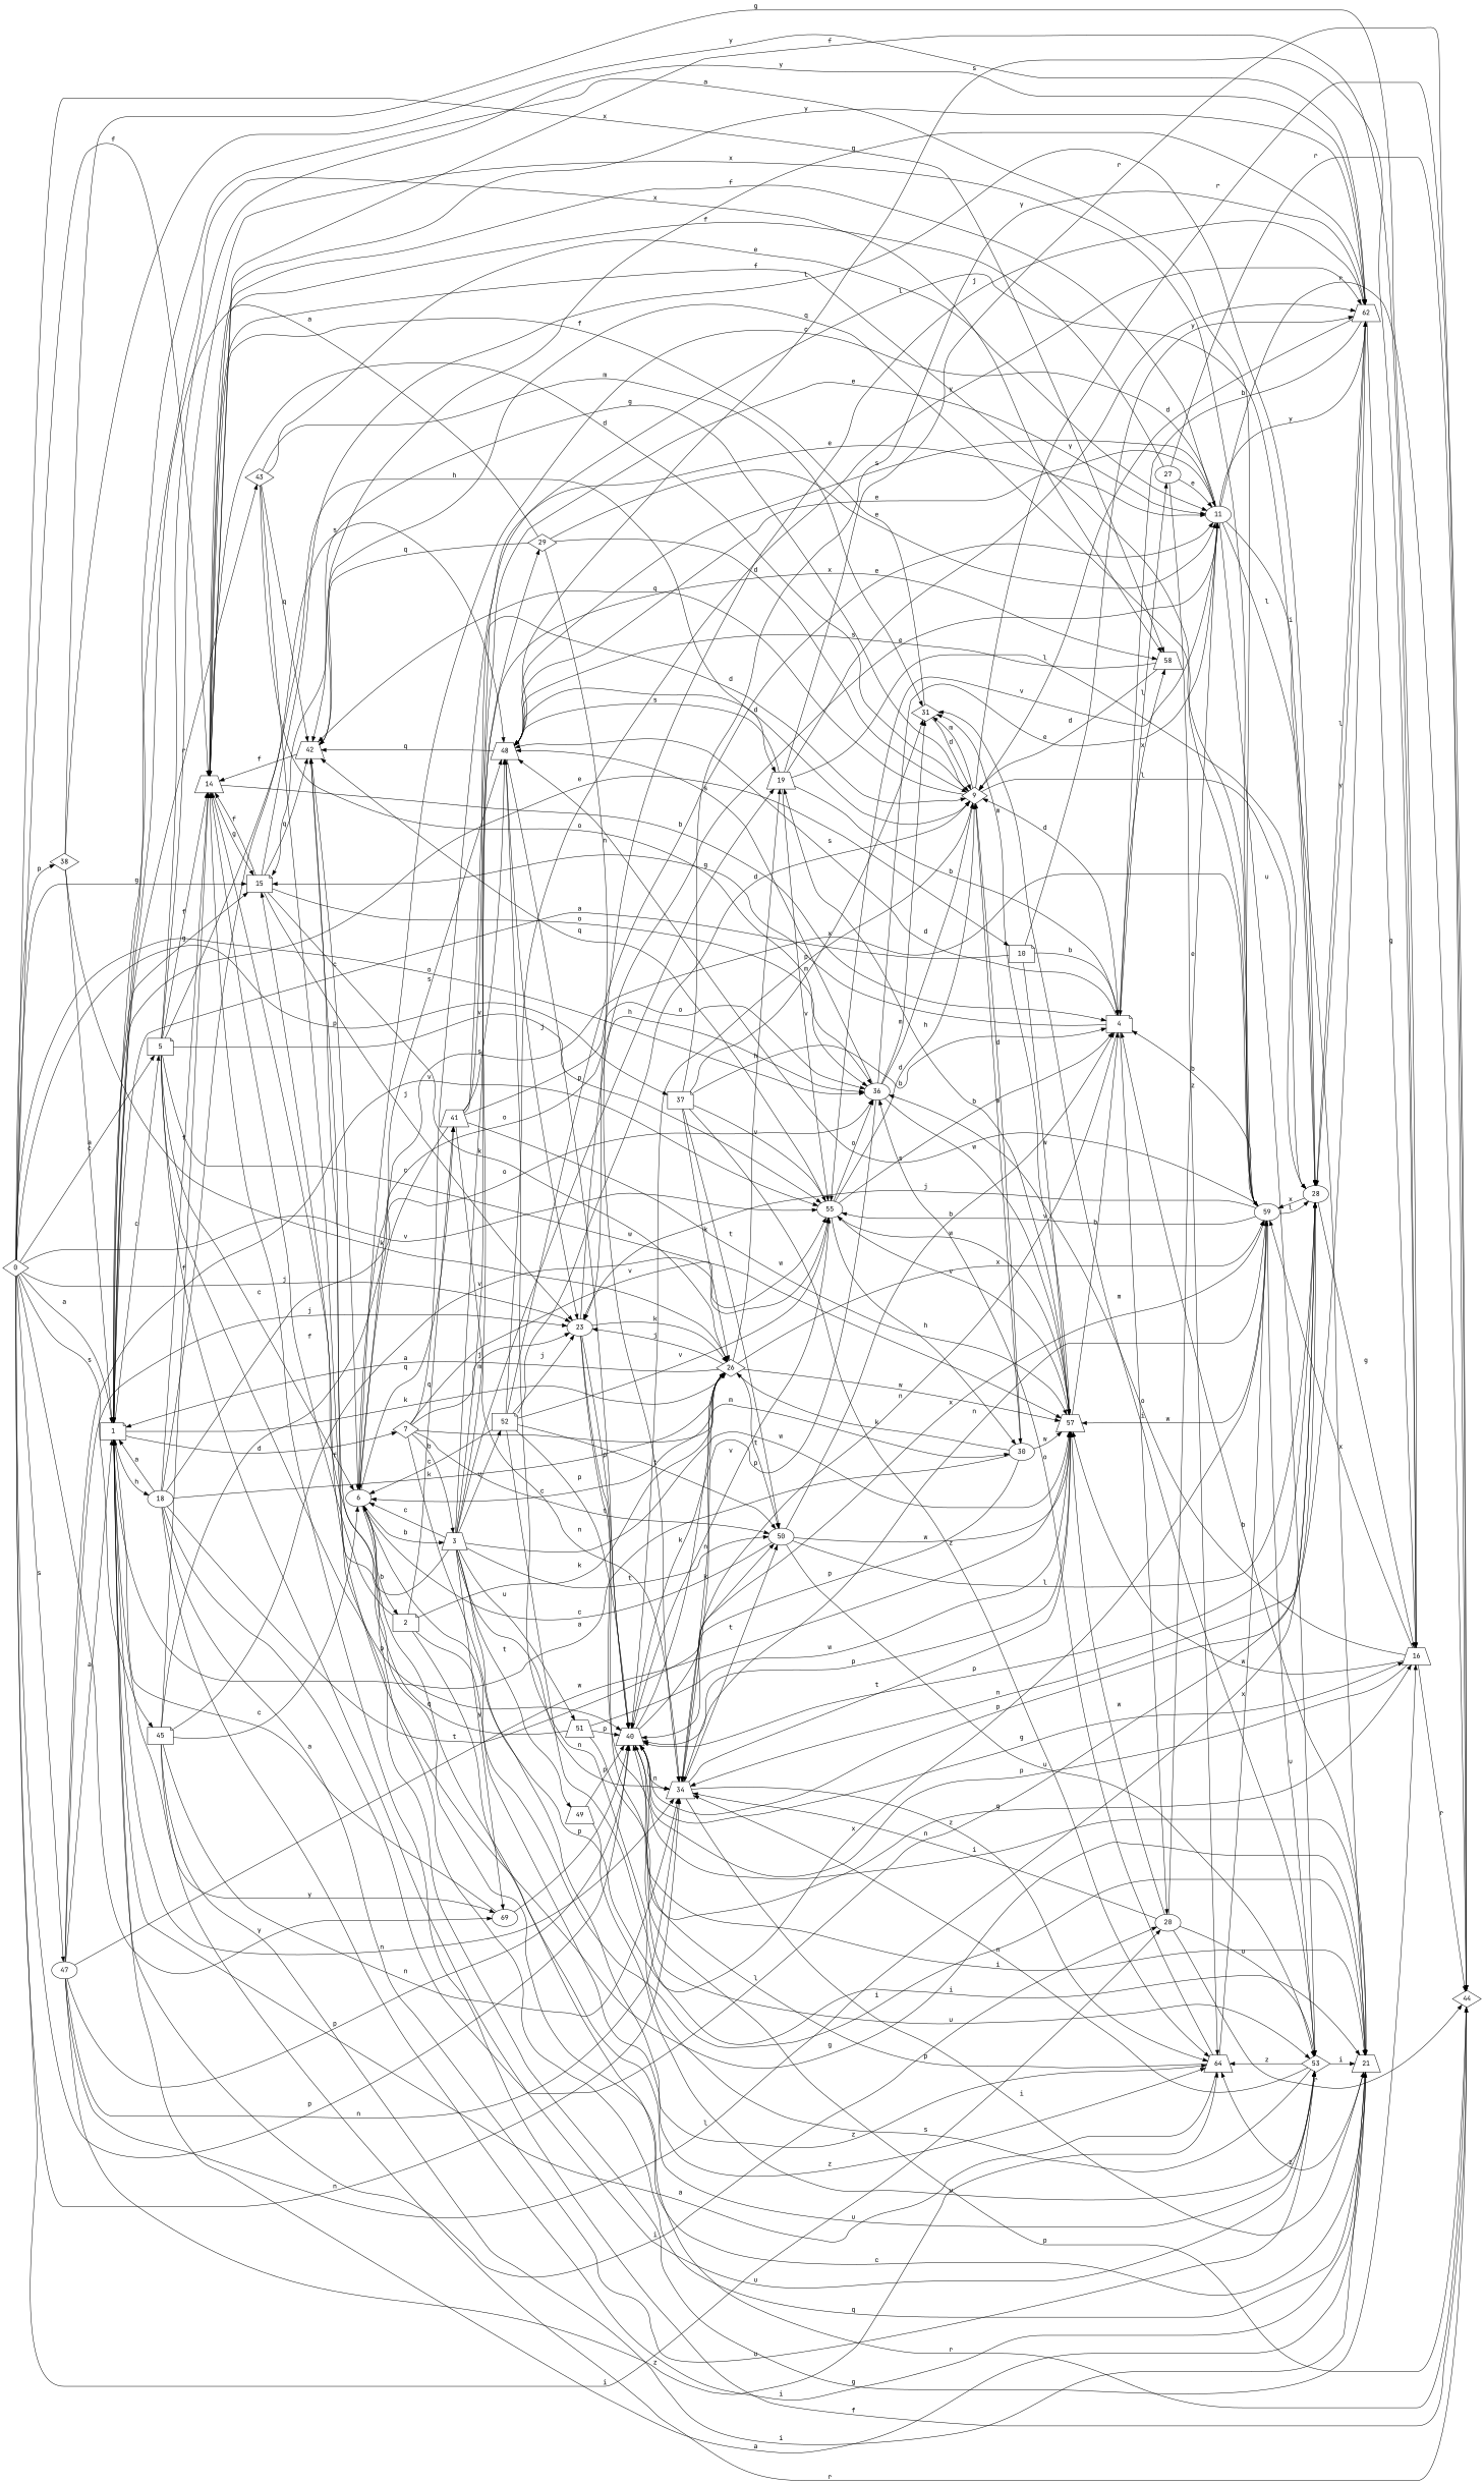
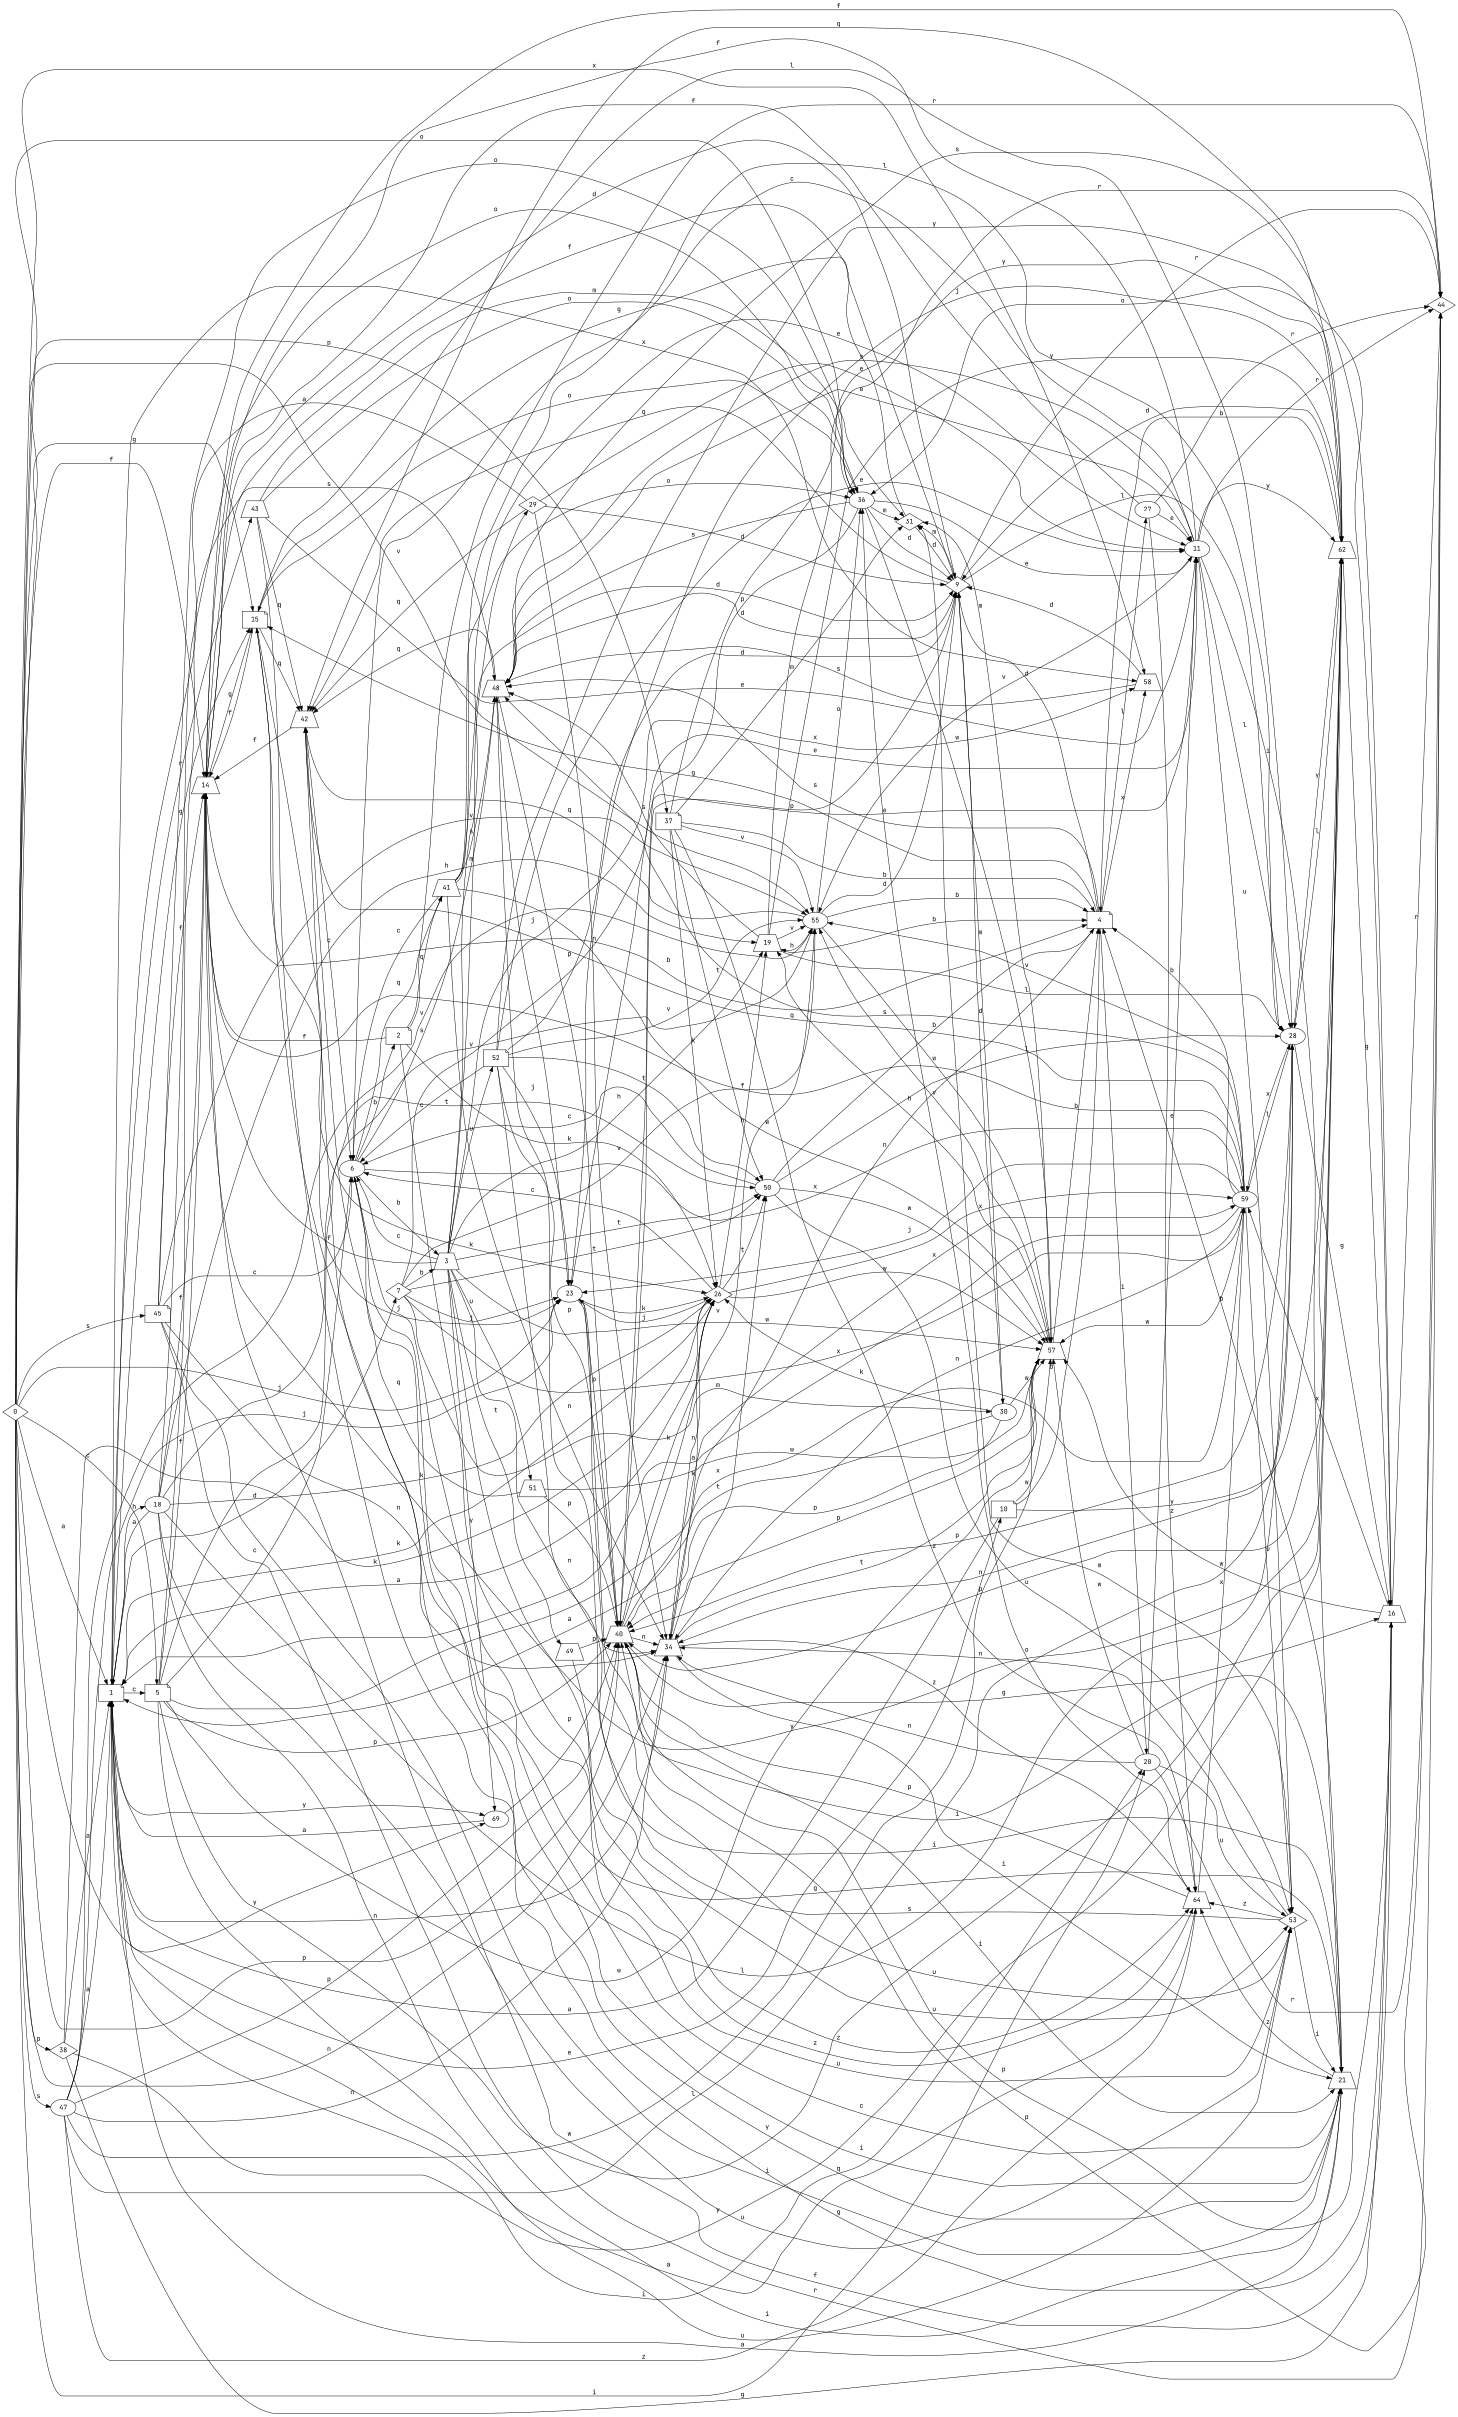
  strict digraph {
    fontname="JetBrains Mono"
    rankdir=LR
    node [fontname="JetBrains Mono" shape=trapezium]
    edge [fontname="JetBrains Mono"]
    0 [shape=diamond]
    1 [shape=note]
    5 [shape=note]
    14
    15 [shape=note]
    20 [shape=ellipse]
    23 [shape=ellipse]
    34
    36 [shape=ellipse]
    37 [shape=note]
    38 [shape=diamond]
    40
    45 [shape=note]
    47 [shape=ellipse]
    55 [shape=ellipse]
    58
    n17 [label=69 shape=ellipse]
    7 [shape=diamond]
    10 [shape=note]
    18 [shape=ellipse]
    26 [shape=diamond]
-   43 [shape=diamond]
+   43
    6 [shape=ellipse]
    57
    48
    53 [shape=diamond]
    59 [shape=ellipse]
    62
    4 [shape=note]
    9 [shape=diamond]
    28 [shape=ellipse]
    42
    44 [shape=diamond]
    11 [shape=ellipse]
    21
    64
    50 [shape=ellipse]
    31 [shape=diamond]
    16
    19
    3
    30 [shape=ellipse]
    2 [shape=note]
    41
    29 [shape=diamond]
    49
    51
    52 [shape=note]
    27 [shape=ellipse]
    0 -> 1 [label=a]
    0 -> 5 [label=c]
    0 -> 14 [label=f]
    0 -> 15 [label=g]
    0 -> 20 [label=i]
    0 -> 23 [label=j]
    0 -> 34 [label=n]
    0 -> 36 [label=o]
    0 -> 37 [label=p]
    0 -> 38 [label=p]
    0 -> 40 [label=p]
    0 -> 45 [label=s]
    0 -> 47 [label=s]
    0 -> 55 [label=v]
    0 -> 58 [label=x]
    0 -> n17 [label=y]
    1 -> 5 [label=c]
    1 -> 15 [label=g]
    1 -> 20 [label=i]
    1 -> 34 [label=n]
    1 -> 58 [label=x]
    1 -> n17 [label=y]
    1 -> 7 [label=d]
    1 -> 10 [label=e]
    1 -> 18 [label=h]
    1 -> 26 [label=k]
    1 -> 43 [label=r]
    5 -> 14 [label=f]
    5 -> 40 [label=p]
    5 -> 55 [label=v]
    5 -> 6 [label=c]
    5 -> 57 [label=w]
    5 -> 48 [label=s]
    5 -> 53 [label=u]
    5 -> 59 [label=x]
    5 -> 62 [label=y]
    14 -> 15 [label=g]
    14 -> 62 [label=y]
    14 -> 4 [label=b]
    14 -> 9 [label=d]
    15 -> 14 [label=f]
    15 -> 23 [label=j]
    15 -> 36 [label=o]
    15 -> 26 [label=k]
    15 -> 28 [label=l]
    15 -> 42 [label=q]
    20 -> 34 [label=n]
    20 -> 57 [label=w]
    20 -> 53 [label=u]
    20 -> 44 [label=r]
    20 -> 11 [label=e]
    23 -> 40 [label=p]
    23 -> 26 [label=k]
    23 -> 53 [label=u]
    23 -> 11 [label=e]
    23 -> 21 [label=i]
    34 -> 26 [label=k]
    34 -> 57 [label=t]
    34 -> 21 [label=i]
    34 -> 64 [label=z]
    34 -> 50 [label=t]
    36 -> 40 [label=p]
    36 -> 57 [label=w]
    36 -> 48 [label=s]
    36 -> 9 [label=d]
    36 -> 11 [label=e]
    36 -> 31 [label=m]
    37 -> 55 [label=v]
    37 -> 26 [label=k]
    37 -> 62 [label=y]
    37 -> 4 [label=b]
    37 -> 64 [label=z]
    37 -> 50 [label=t]
    37 -> 31 [label=m]
    38 -> 1 [label=a]
    38 -> 26 [label=k]
    38 -> 62 [label=y]
    38 -> 16 [label=g]
    40 -> 34 [label=n]
    40 -> 55 [label=v]
    40 -> 26 [label=k]
    40 -> 59 [label=x]
    40 -> 21 [label=i]
    40 -> 16 [label=g]
    45 -> 14 [label=f]
    45 -> 34 [label=n]
    45 -> 36 [label=o]
    45 -> 55 [label=v]
    45 -> 6 [label=c]
    45 -> 44 [label=r]
    45 -> 21 [label=i]
    47 -> 1 [label=a]
    47 -> 23 [label=j]
    47 -> 34 [label=n]
    47 -> 40 [label=p]
    47 -> 55 [label=v]
    47 -> 57 [label=w]
    47 -> 28 [label=l]
    47 -> 64 [label=z]
    55 -> 36 [label=o]
    55 -> 57 [label=w]
    55 -> 4 [label=b]
    55 -> 9 [label=d]
    55 -> 42 [label=q]
-   55 -> 30 [label=h]
+   55 -> 19 [label=h]
    58 -> 48 [label=s]
    58 -> 9 [label=d]
    n17 -> 1 [label=a]
    n17 -> 40 [label=p]
    7 -> 23 [label=j]
    7 -> 55 [label=v]
    7 -> 59 [label=x]
    7 -> 11 [label=e]
    7 -> 50 [label=t]
    7 -> 3 [label=b]
    7 -> 30 [label=m]
    10 -> 1 [label=a]
    10 -> 57 [label=w]
    10 -> 62 [label=y]
    10 -> 4 [label=b]
    18 -> 1 [label=a]
    18 -> 14 [label=f]
    18 -> 36 [label=o]
    18 -> 26 [label=k]
    18 -> 53 [label=u]
    18 -> 28 [label=l]
    18 -> 21 [label=i]
    18 -> 50 [label=t]
    18 -> 19 [label=h]
    26 -> 1 [label=a]
    26 -> 23 [label=j]
    26 -> 34 [label=n]
    26 -> 6 [label=c]
    26 -> 57 [label=w]
    26 -> 59 [label=x]
    26 -> 50 [label=t]
    26 -> 19 [label=h]
    43 -> 36 [label=o]
    43 -> 42 [label=q]
    43 -> 11 [label=e]
    43 -> 31 [label=m]
    43 -> 16 [label=g]
    6 -> 48 [label=s]
    6 -> 53 [label=u]
    6 -> 59 [label=x]
    6 -> 21 [label=i]
    6 -> 3 [label=b]
    6 -> 2 [label=b]
    6 -> 41 [label=q]
    57 -> 40 [label=p]
    57 -> 55 [label=v]
    57 -> 4 [label=b]
    57 -> 31 [label=m]
    57 -> 19 [label=h]
    48 -> 23 [label=j]
    48 -> 40 [label=p]
    48 -> 9 [label=d]
    48 -> 42 [label=q]
    48 -> 11 [label=e]
    53 -> 34 [label=n]
    53 -> 48 [label=s]
    53 -> 21 [label=i]
    53 -> 64 [label=z]
    53 -> 31 [label=m]
    59 -> 1 [label=a]
    59 -> 14 [label=f]
    59 -> 23 [label=j]
    59 -> 34 [label=n]
    59 -> 55 [label=v]
    59 -> 57 [label=w]
    59 -> 48 [label=s]
    59 -> 53 [label=u]
    59 -> 4 [label=b]
    59 -> 28 [label=l]
    59 -> 42 [label=q]
    62 -> 23 [label=j]
    62 -> 40 [label=p]
    62 -> 4 [label=b]
    62 -> 9 [label=d]
    62 -> 28 [label=l]
    62 -> 42 [label=q]
    62 -> 16 [label=g]
    4 -> 15 [label=g]
    4 -> 20 [label=i]
    4 -> 34 [label=n]
    4 -> 58 [label=x]
    4 -> 48 [label=s]
    4 -> 9 [label=d]
    4 -> 27 [label=l]
    9 -> 15 [label=g]
    9 -> 40 [label=p]
    9 -> 28 [label=l]
    9 -> 42 [label=q]
    9 -> 44 [label=r]
    9 -> 31 [label=m]
    9 -> 30 [label=m]
    28 -> 34 [label=n]
    28 -> 40 [label=p]
    28 -> 59 [label=x]
    28 -> 62 [label=y]
    28 -> 16 [label=g]
    42 -> 14 [label=f]
    42 -> 6 [label=c]
    44 -> 14 [label=f]
    44 -> 40 [label=p]
    11 -> 14 [label=f]
    11 -> 55 [label=v]
    11 -> 6 [label=c]
    11 -> 48 [label=s]
    11 -> 53 [label=u]
    11 -> 62 [label=y]
    11 -> 28 [label=l]
    11 -> 44 [label=r]
    11 -> 21 [label=i]
    21 -> 1 [label=a]
    21 -> 15 [label=g]
    21 -> 6 [label=c]
    21 -> 4 [label=b]
    21 -> 42 [label=q]
    21 -> 64 [label=z]
    64 -> 1 [label=a]
    64 -> 36 [label=o]
    64 -> 40 [label=p]
    64 -> 59 [label=x]
    50 -> 6 [label=c]
    50 -> 57 [label=w]
    50 -> 53 [label=u]
    50 -> 4 [label=b]
    50 -> 28 [label=l]
    31 -> 14 [label=f]
    31 -> 9 [label=d]
    16 -> 14 [label=f]
    16 -> 36 [label=o]
    16 -> 40 [label=p]
    16 -> 57 [label=w]
    16 -> 48 [label=s]
    16 -> 59 [label=x]
    16 -> 44 [label=r]
    19 -> 55 [label=v]
    19 -> 48 [label=s]
    19 -> 62 [label=y]
    19 -> 4 [label=b]
    19 -> 28 [label=l]
    19 -> 44 [label=r]
    3 -> 14 [label=f]
    3 -> 34 [label=n]
    3 -> 58 [label=x]
    3 -> n17 [label=y]
    3 -> 6 [label=c]
    3 -> 57 [label=w]
    3 -> 11 [label=e]
    3 -> 64 [label=z]
    3 -> 50 [label=t]
    3 -> 19 [label=h]
    3 -> 29 [label=m]
    3 -> 49 [label=t]
    3 -> 51 [label=u]
    3 -> 52 [label=u]
    30 -> 1 [label=a]
    30 -> 40 [label=p]
    30 -> 26 [label=k]
    30 -> 57 [label=w]
    30 -> 9 [label=d]
    2 -> 14 [label=f]
    2 -> 26 [label=k]
    2 -> 44 [label=r]
    2 -> 64 [label=z]
    2 -> 41 [label=q]
    41 -> 34 [label=n]
    41 -> 36 [label=o]
    41 -> 6 [label=c]
    41 -> 57 [label=w]
    41 -> 48 [label=s]
    41 -> 9 [label=d]
    41 -> 28 [label=l]
    29 -> 1 [label=a]
    29 -> 34 [label=n]
    29 -> 9 [label=d]
    29 -> 42 [label=q]
    29 -> 11 [label=e]
    49 -> 40 [label=p]
    49 -> 53 [label=u]
    51 -> 40 [label=p]
    51 -> 57 [label=w]
    51 -> 42 [label=q]
-   51 -> 16 [label=g]
    52 -> 23 [label=j]
    52 -> 40 [label=p]
    52 -> 55 [label=v]
    52 -> 6 [label=c]
    52 -> 62 [label=y]
    52 -> 9 [label=d]
    52 -> 11 [label=e]
    52 -> 21 [label=i]
    52 -> 50 [label=t]
    27 -> 14 [label=f]
    27 -> 44 [label=r]
    27 -> 11 [label=e]
    27 -> 64 [label=z]
  }
